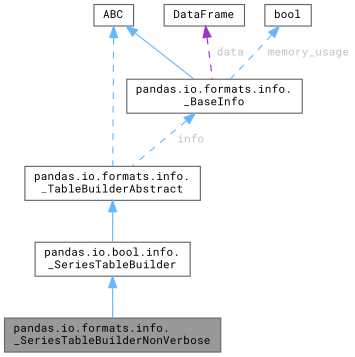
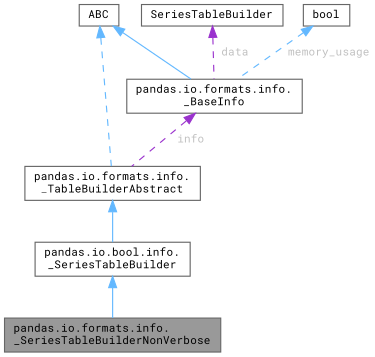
  digraph {
    fontname="Roboto Mono"
    node [color=gray40 fillcolor=white fontname="Roboto Mono" fontsize=10 shape=box style=filled]
    edge [color=steelblue1 dir=back fontname="Roboto Mono" fontsize=10 labelfontname=Helvetica labelfontsize=10 style=dashed]
    n1 [fillcolor=grey60 fontcolor=black height=0.2 label="pandas.io.formats.info.\l_SeriesTableBuilderNonVerbose" width=0.4]
    n2 [height=0.2 label="pandas.io.bool.info.\l_SeriesTableBuilder" width=0.4]
    n3 [height=0.2 label="pandas.io.formats.info.\l_TableBuilderAbstract" width=0.4]
    n4 [height=0.2 label=ABC width=0.4]
    n5 [height=0.2 label="pandas.io.formats.info.\l_BaseInfo" width=0.4]
-   n6 [height=0.2 label=DataFrame width=0.4]
+   n6 [height=0.2 label=SeriesTableBuilder width=0.4]
    n7 [height=0.2 label=bool width=0.4]
    n2 -> n1 [style=solid]
    n3 -> n2 [style=solid]
    n4 -> n3
    n4 -> n5 [style=solid]
-   n5 -> n3 [fontcolor=grey label=" info"]
+   n5 -> n3 [color=darkorchid3 fontcolor=grey label=" info"]
    n6 -> n5 [color=darkorchid3 fontcolor=grey label=" data"]
    n7 -> n5 [fontcolor=grey label=" memory_usage"]
  }
